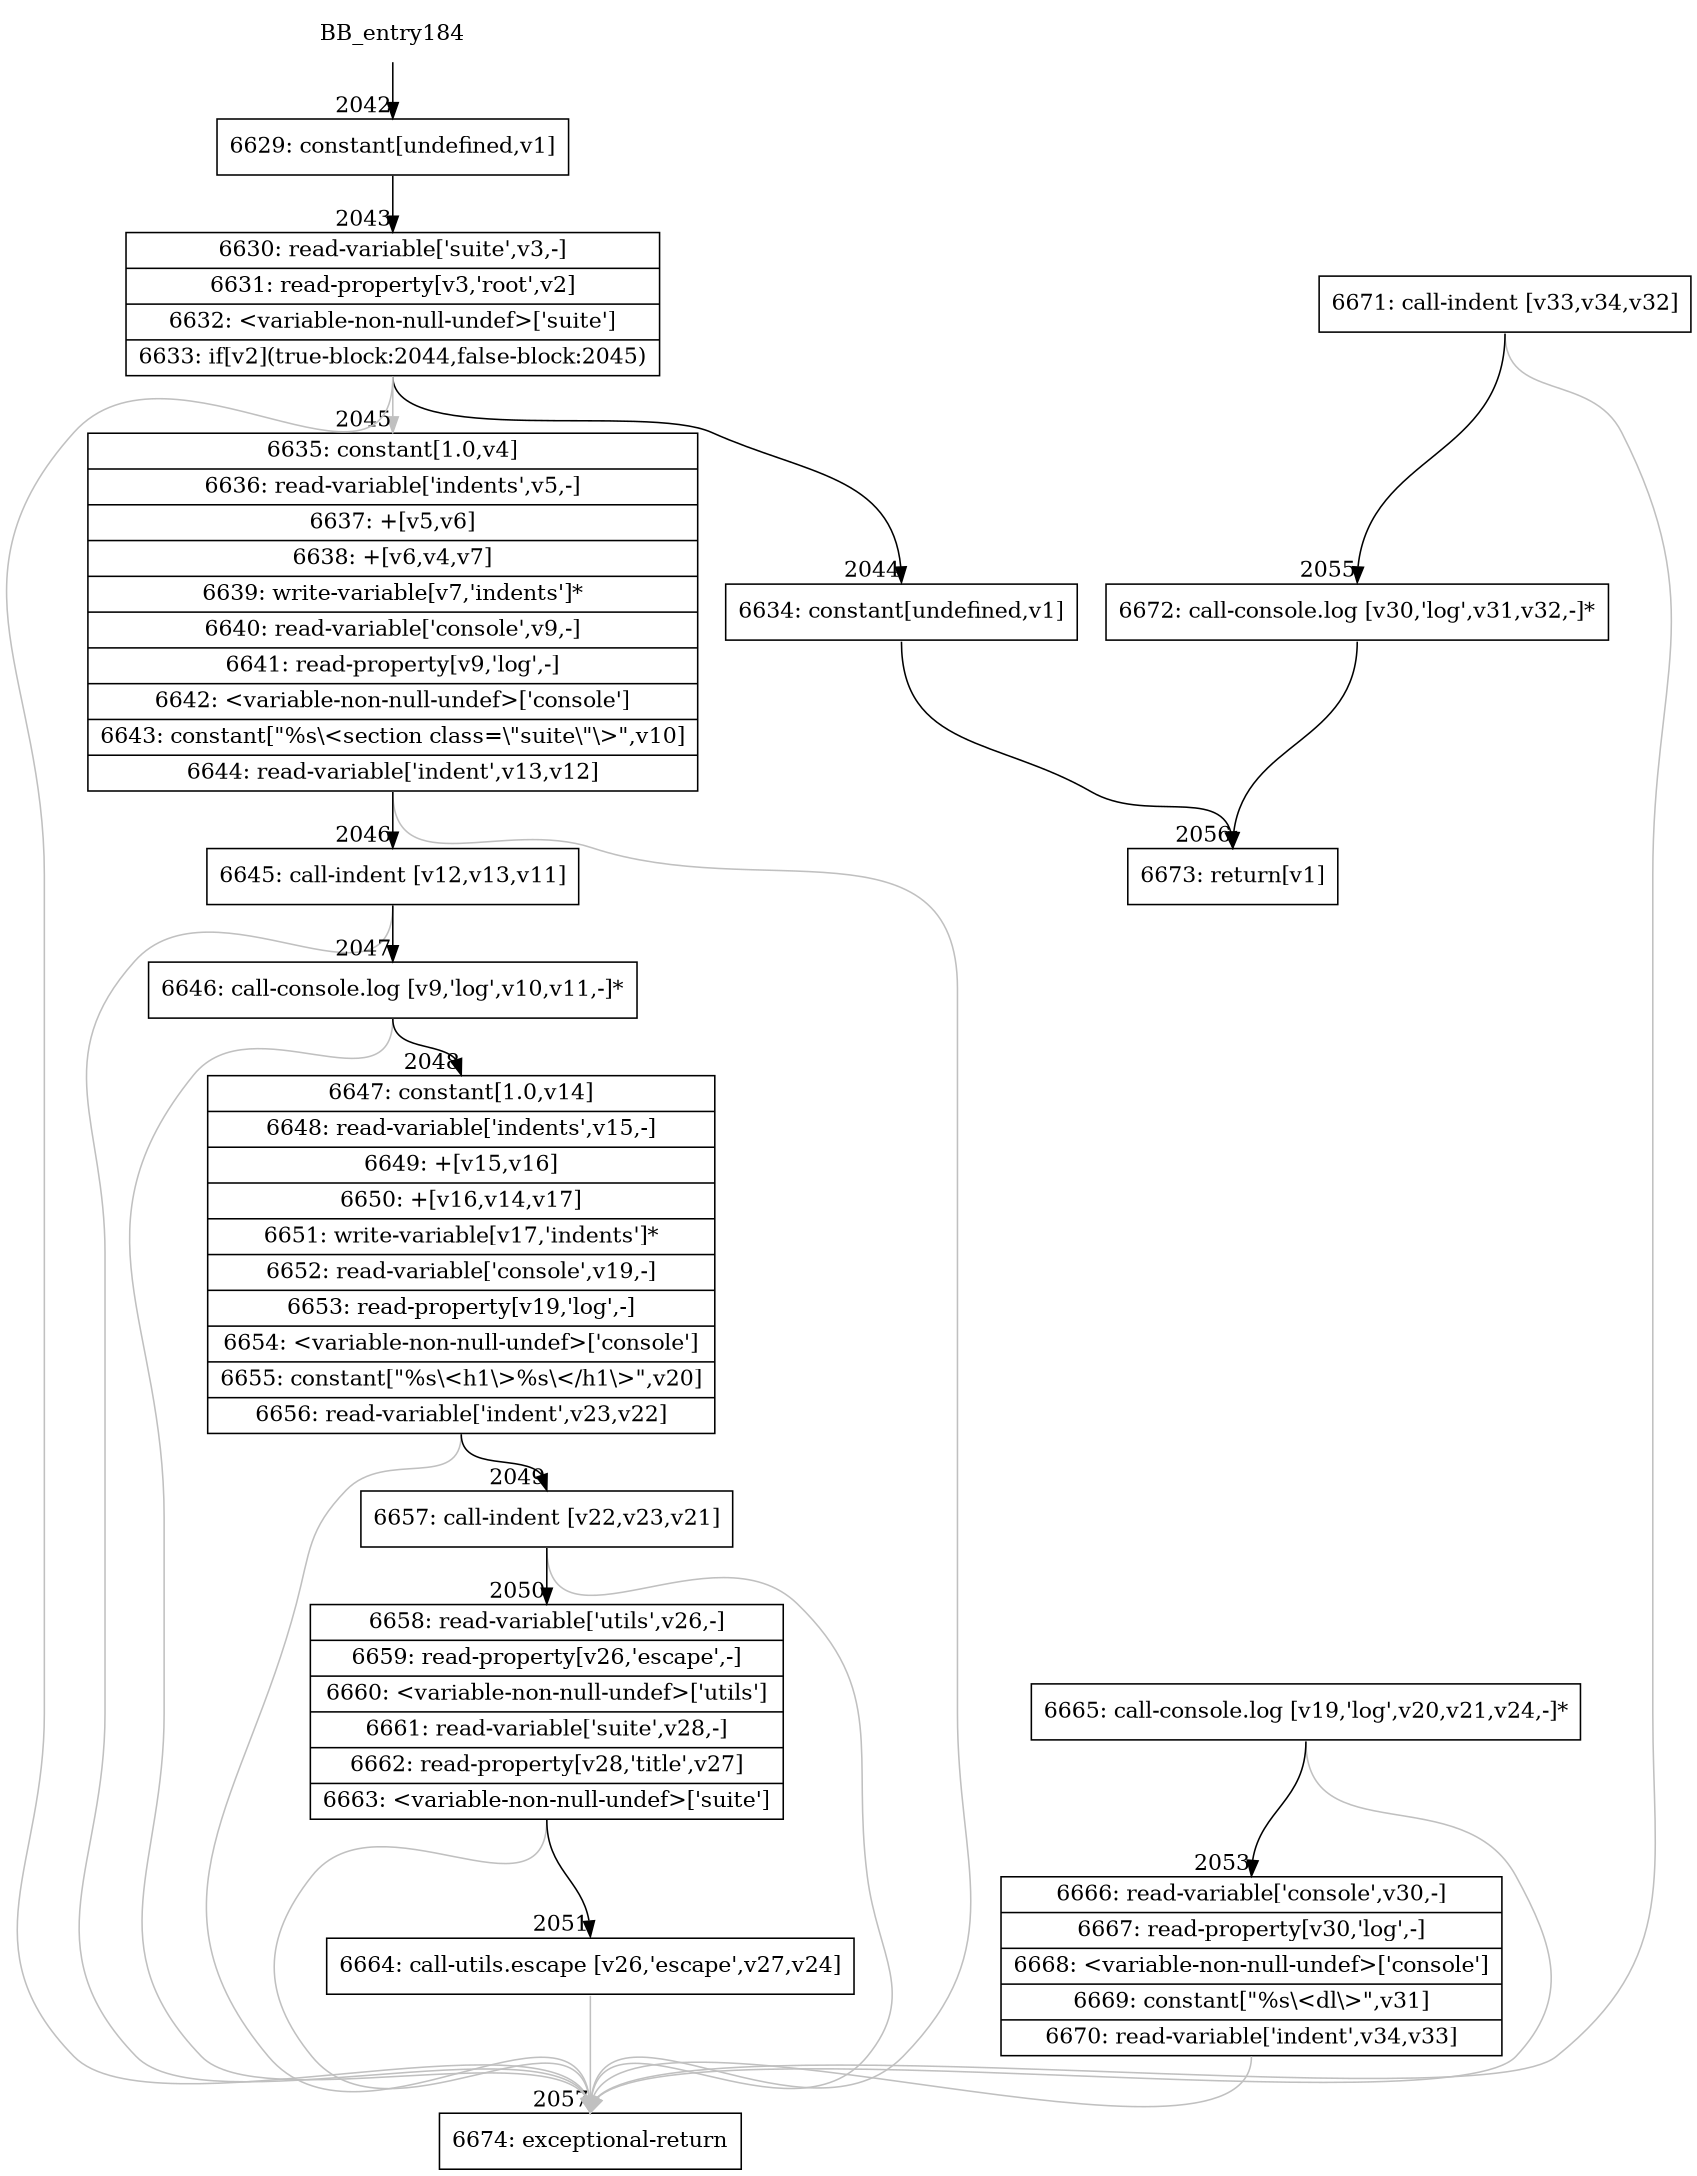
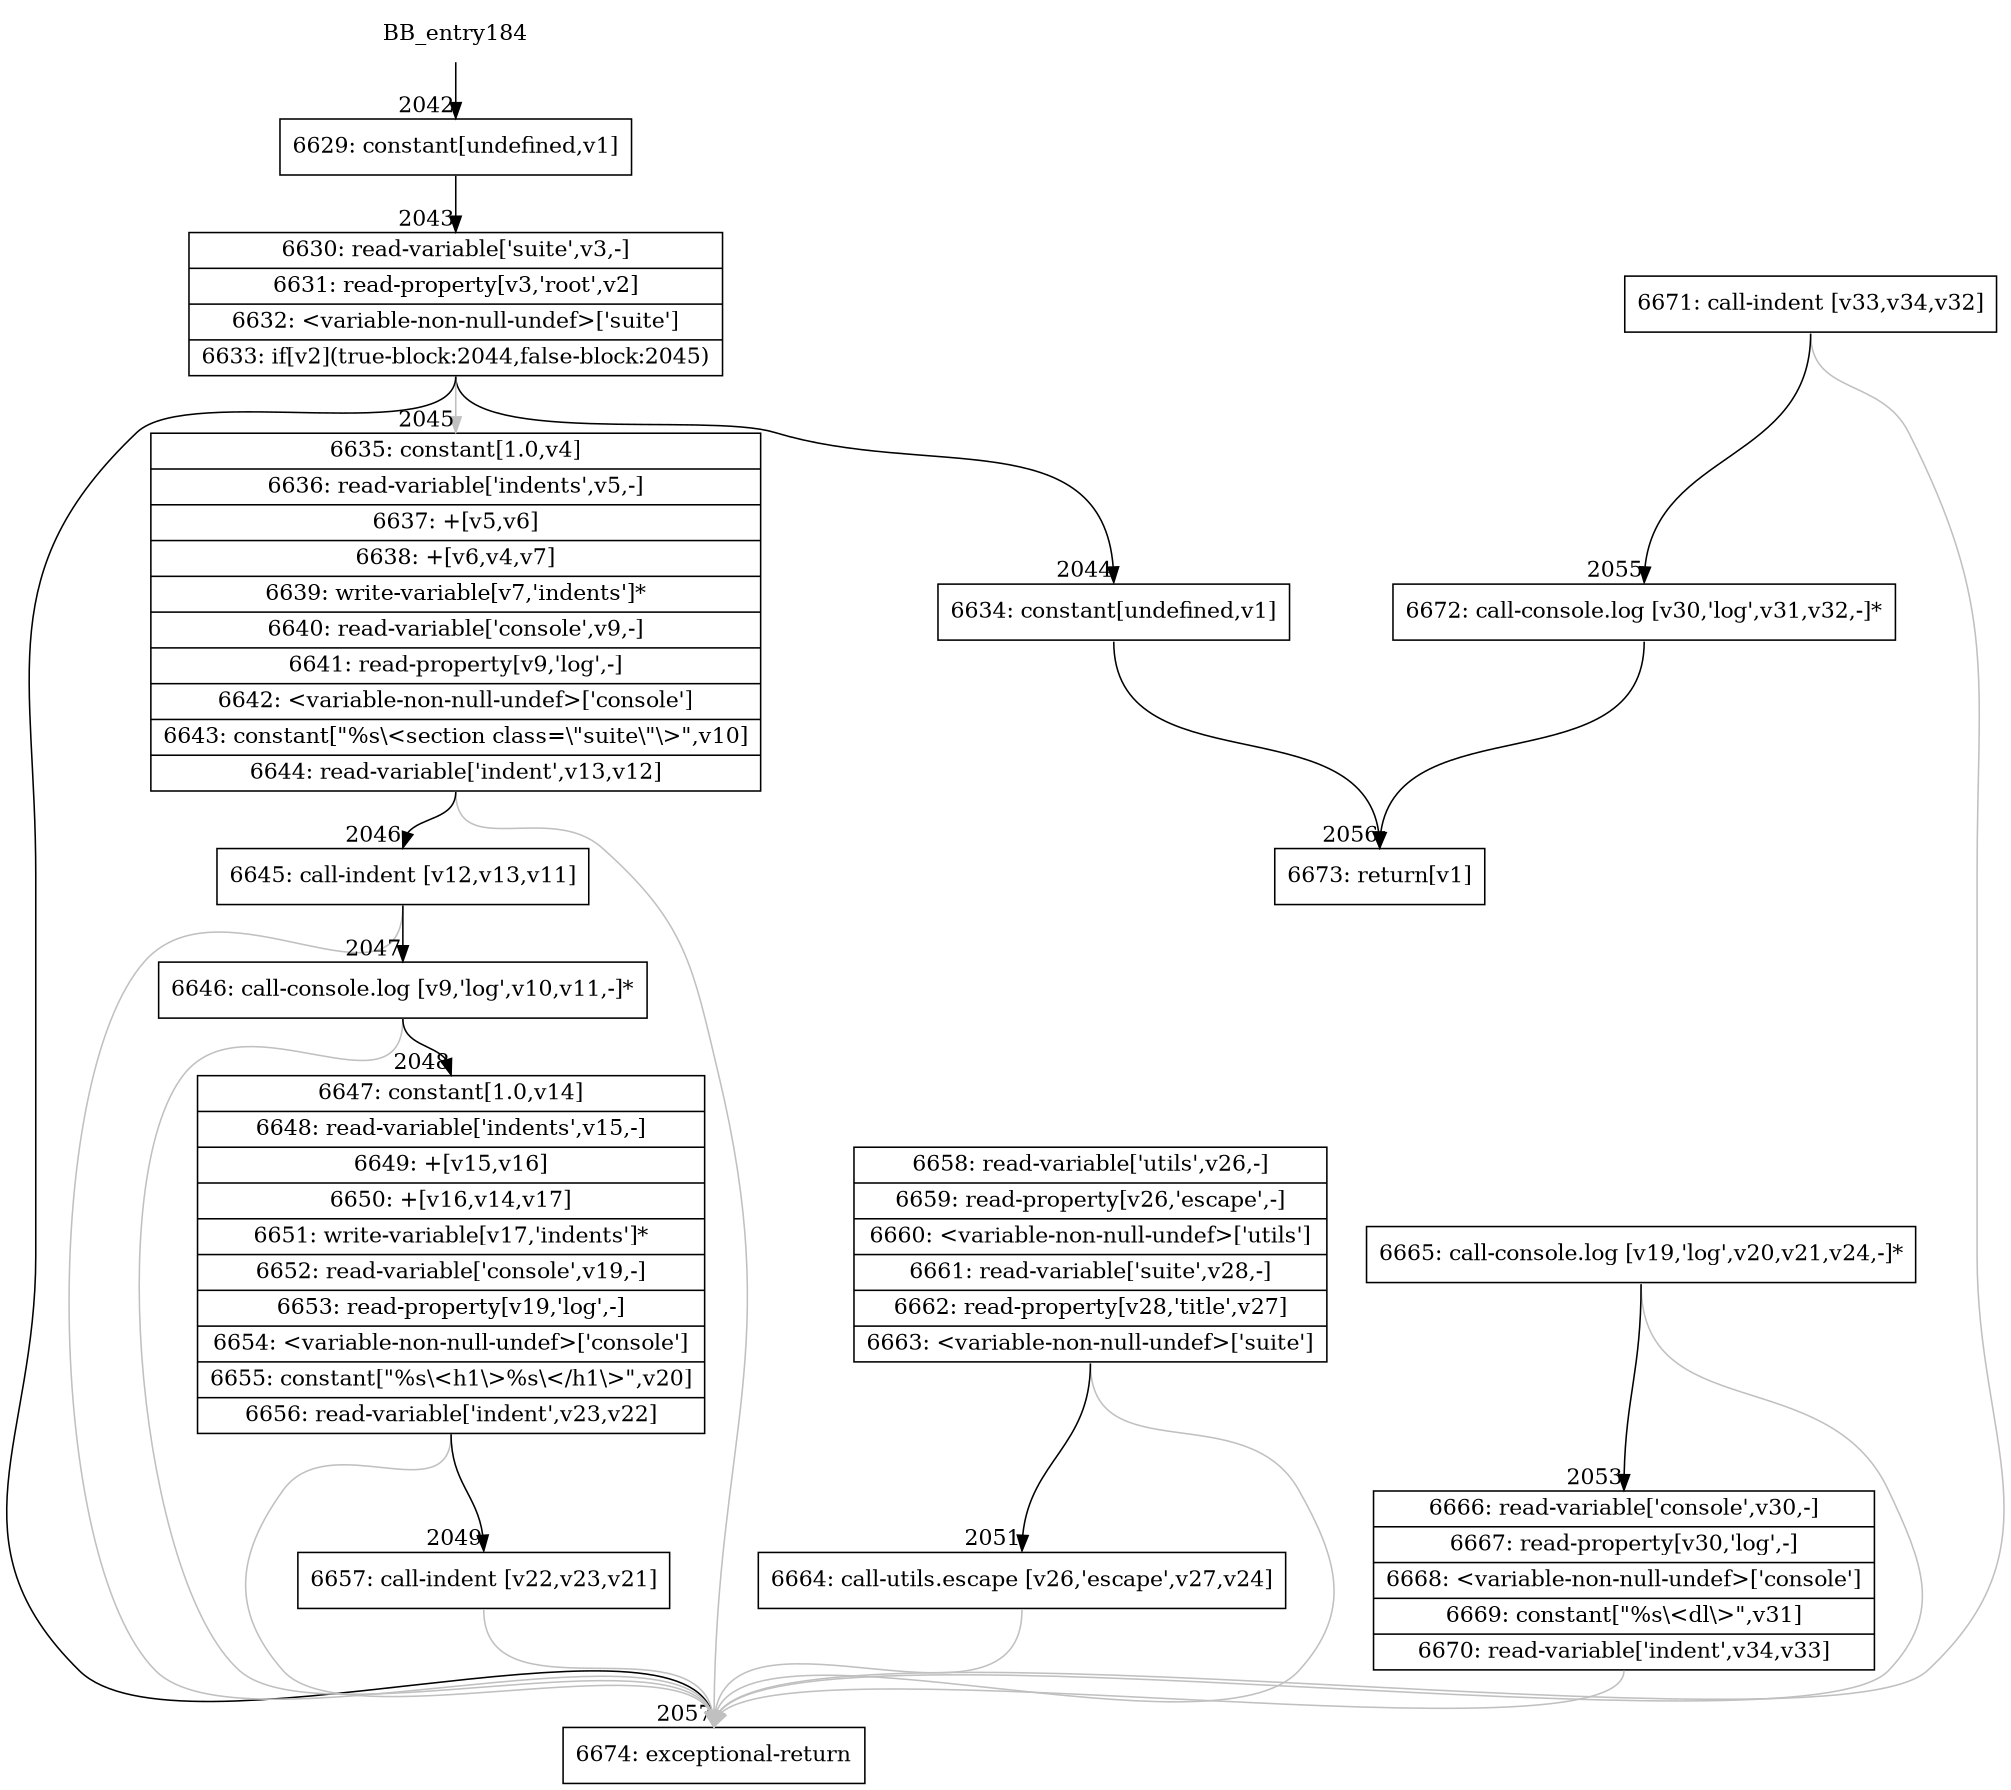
  digraph {
    rankdir=TD
    node [shape=record]
    edge [headport=n tailport=s]
    BB_entry184 [shape=none]
    n2 [label="{6629: constant[undefined,v1]}"]
    n3 [label="{6630: read-variable['suite',v3,-]|6631: read-property[v3,'root',v2]|6632: \<variable-non-null-undef\>['suite']|6633: if[v2](true-block:2044,false-block:2045)}"]
    n4 [label="{6634: constant[undefined,v1]}"]
    n5 [label="{6635: constant[1.0,v4]|6636: read-variable['indents',v5,-]|6637: +[v5,v6]|6638: +[v6,v4,v7]|6639: write-variable[v7,'indents']*|6640: read-variable['console',v9,-]|6641: read-property[v9,'log',-]|6642: \<variable-non-null-undef\>['console']|6643: constant[\"%s\\\<section class=\\\"suite\\\"\\\>\",v10]|6644: read-variable['indent',v13,v12]}"]
    n6 [label="{6674: exceptional-return}"]
    n7 [label="{6673: return[v1]}"]
    n8 [label="{6645: call-indent [v12,v13,v11]}"]
    n9 [label="{6646: call-console.log [v9,'log',v10,v11,-]*}"]
    n10 [label="{6647: constant[1.0,v14]|6648: read-variable['indents',v15,-]|6649: +[v15,v16]|6650: +[v16,v14,v17]|6651: write-variable[v17,'indents']*|6652: read-variable['console',v19,-]|6653: read-property[v19,'log',-]|6654: \<variable-non-null-undef\>['console']|6655: constant[\"%s\\\<h1\\\>%s\\\</h1\\\>\",v20]|6656: read-variable['indent',v23,v22]}"]
    n11 [label="{6657: call-indent [v22,v23,v21]}"]
    n12 [label="{6658: read-variable['utils',v26,-]|6659: read-property[v26,'escape',-]|6660: \<variable-non-null-undef\>['utils']|6661: read-variable['suite',v28,-]|6662: read-property[v28,'title',v27]|6663: \<variable-non-null-undef\>['suite']}"]
    n13 [label="{6664: call-utils.escape [v26,'escape',v27,v24]}"]
    n14 [label="{6665: call-console.log [v19,'log',v20,v21,v24,-]*}"]
    n15 [label="{6666: read-variable['console',v30,-]|6667: read-property[v30,'log',-]|6668: \<variable-non-null-undef\>['console']|6669: constant[\"%s\\\<dl\\\>\",v31]|6670: read-variable['indent',v34,v33]}"]
    n16 [label="{6671: call-indent [v33,v34,v32]}"]
    n17 [label="{6672: call-console.log [v30,'log',v31,v32,-]*}"]
    BB_entry184 -> n2 [headlabel="    2042"]
    n2 -> n3 [headlabel="      2043"]
    n3 -> n4 [headlabel="      2044"]
    n3 -> n5 [color=gray headlabel="      2045"]
-   n3 -> n6 [color=gray headlabel="      2057"]
+   n3 -> n6 [color=black headlabel="      2057"]
    n4 -> n7 [headlabel="      2056"]
    n5 -> n6 [color=gray]
    n5 -> n8 [headlabel="      2046"]
    n8 -> n6 [color=gray]
    n8 -> n9 [headlabel="      2047"]
    n9 -> n6 [color=gray]
    n9 -> n10 [headlabel="      2048"]
    n10 -> n6 [color=gray]
    n10 -> n11 [headlabel="      2049"]
    n11 -> n6 [color=gray]
-   n11 -> n12 [headlabel="      2050"]
    n12 -> n6 [color=gray]
    n12 -> n13 [headlabel="      2051"]
    n13 -> n6 [color=gray]
    n14 -> n6 [color=gray]
    n14 -> n15 [headlabel="      2053"]
    n15 -> n6 [color=gray]
    n16 -> n6 [color=gray]
    n16 -> n17 [headlabel="      2055"]
    n17 -> n7
  }
